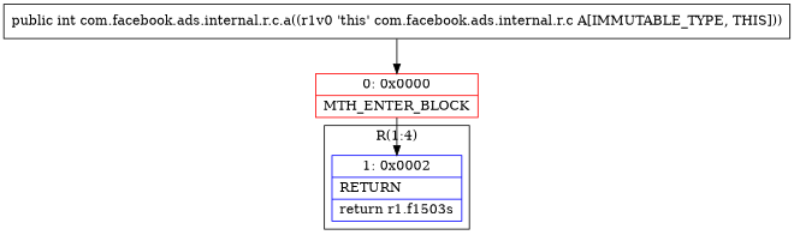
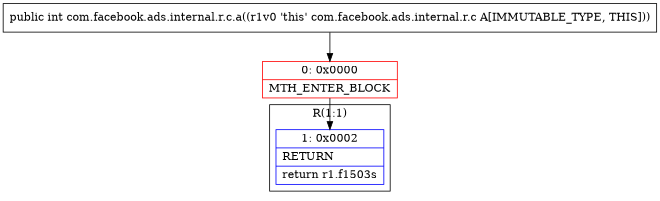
  digraph {
    node [shape=record]
    n1 [color=blue label="{1\:\ 0x0002|RETURN\l|return r1.f1503s\l}"]
    n2 [color=red label="{0\:\ 0x0000|MTH_ENTER_BLOCK\l}"]
    n3 [label="{public int com.facebook.ads.internal.r.c.a((r1v0 'this' com.facebook.ads.internal.r.c A[IMMUTABLE_TYPE, THIS])) }"]
    subgraph cluster_1 {
-     label="R(1:4)"
+     label="R(1:1)"
      n1
    }
    n2 -> n1
    n3 -> n2
  }
